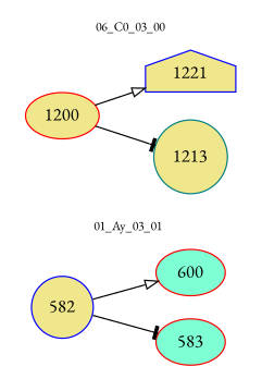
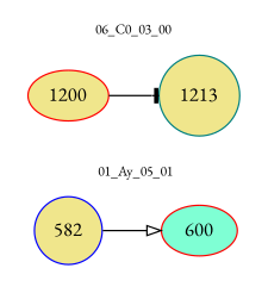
  digraph {
    fontname="EB Garamond"
    rankdir=LR
    node [color=red fillcolor=khaki fontname="EB Garamond" shape=ellipse style=filled]
    edge [arrowhead=tee color=black fontname="EB Garamond"]
    n1 [color=blue label=582 shape=circle]
-   n2 [fillcolor=aquamarine label=583]
    n3 [fillcolor=aquamarine label=600]
    n4 [label=1200]
    n5 [color=teal label=1213 shape=circle]
-   n6 [color=blue label=1221 shape=house]
    subgraph cluster_1 {
      color=white
      fontsize=10
-     label="01_Ay_03_01"
+     label="01_Ay_05_01"
      n1
-     n2
      n3
    }
    subgraph cluster_2 {
      color=white
      fontsize=10
      label="06_C0_03_00"
      n4
      n5
-     n6
    }
-   n1 -> n2
    n1 -> n3 [arrowhead=onormal]
    n4 -> n5
-   n4 -> n6 [arrowhead=onormal]
  }
